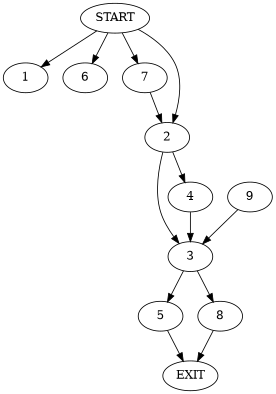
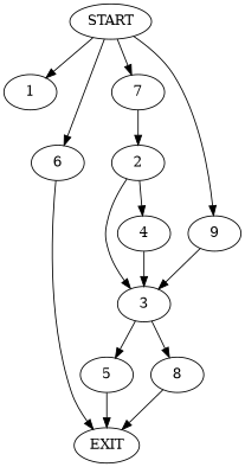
  digraph {
    n1 [label=START]
    1
    6
    7
    9
    n6 [label=EXIT]
    2
    3
    4
    5
    8
    n1 -> 1
    n1 -> 6
    n1 -> 7
-   n1 -> 2
+   n1 -> 9
+   6 -> n6
    7 -> 2
    9 -> 3
    2 -> 3
    2 -> 4
    3 -> 5
    3 -> 8
    4 -> 3
    5 -> n6
    8 -> n6
  }
